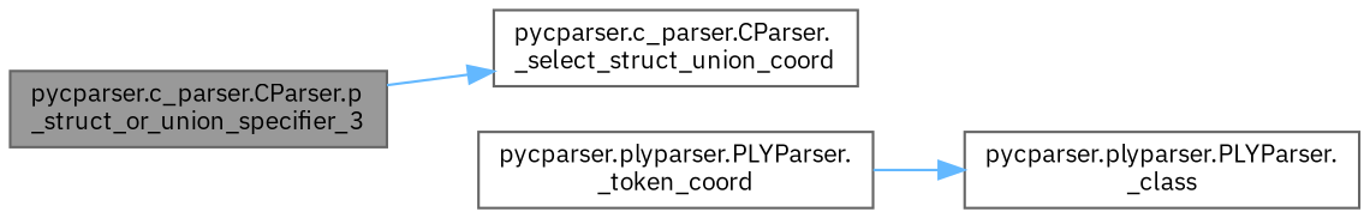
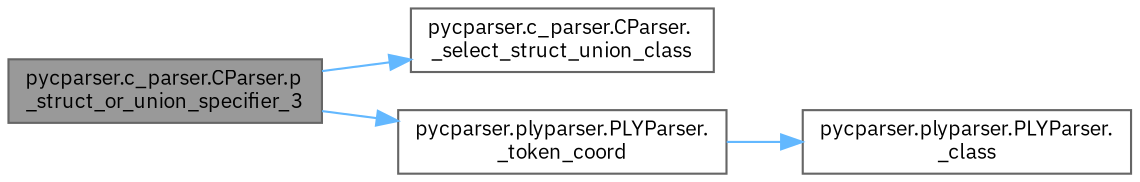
  digraph {
    fontname="IBM Plex Sans"
    rankdir=LR
    node [color=grey40 fillcolor=white fontname="IBM Plex Sans" fontsize=10 shape=box style=filled]
    edge [color=steelblue1 fontname="IBM Plex Sans" fontsize=10 labelfontname=Helvetica labelfontsize=10 style=solid]
    n1 [color=gray40 fillcolor=grey60 fontcolor=black height=0.2 label="pycparser.c_parser.CParser.p\l_struct_or_union_specifier_3" width=0.4]
-   n2 [height=0.2 label="pycparser.c_parser.CParser.\l_select_struct_union_coord" width=0.4]
+   n2 [height=0.2 label="pycparser.c_parser.CParser.\l_select_struct_union_class" width=0.4]
    n3 [height=0.2 label="pycparser.plyparser.PLYParser.\l_token_coord" width=0.4]
    n4 [height=0.2 label="pycparser.plyparser.PLYParser.\l_class" width=0.4]
    n1 -> n2
+   n1 -> n3
    n3 -> n4
  }
